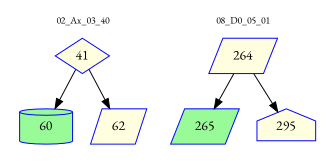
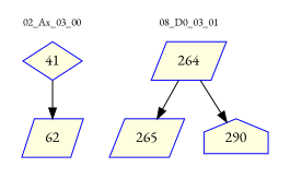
  digraph {
    fontname="EB Garamond"
    node [color=blue fillcolor=lightyellow fontname="EB Garamond" shape=parallelogram style=filled]
    edge [color=black fontname="EB Garamond"]
    n1 [label=41 shape=diamond]
-   n2 [fillcolor=palegreen label=60 shape=cylinder]
    n3 [label=62]
    n4 [label=264]
-   n5 [fillcolor=palegreen label=265]
-   n6 [label=295 shape=house]
+   n5 [label=265]
+   n6 [label=290 shape=house]
    subgraph cluster_1 {
      color=white
      fontsize=10
-     label="02_Ax_03_40"
+     label="02_Ax_03_00"
      n1
-     n2
      n3
    }
    subgraph cluster_2 {
      color=white
      fontsize=10
-     label="08_D0_05_01"
+     label="08_D0_03_01"
      n4
      n5
      n6
    }
-   n1 -> n2
    n1 -> n3
    n4 -> n5
    n4 -> n6
  }
